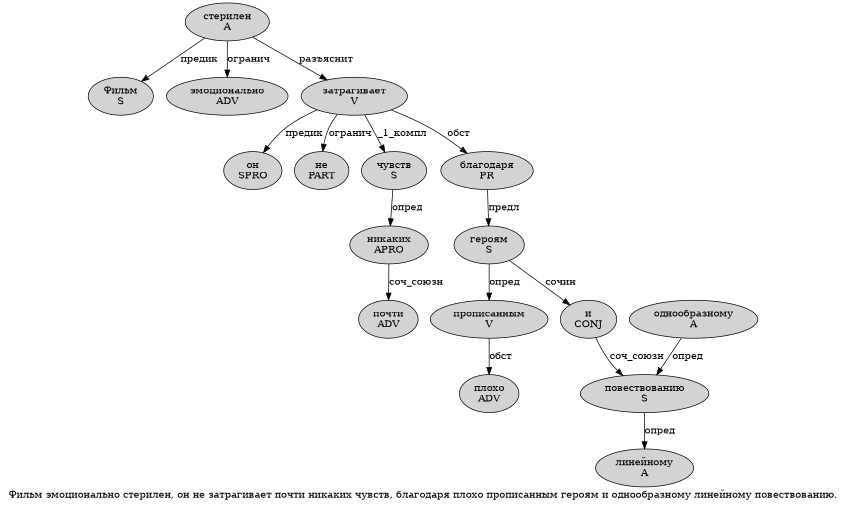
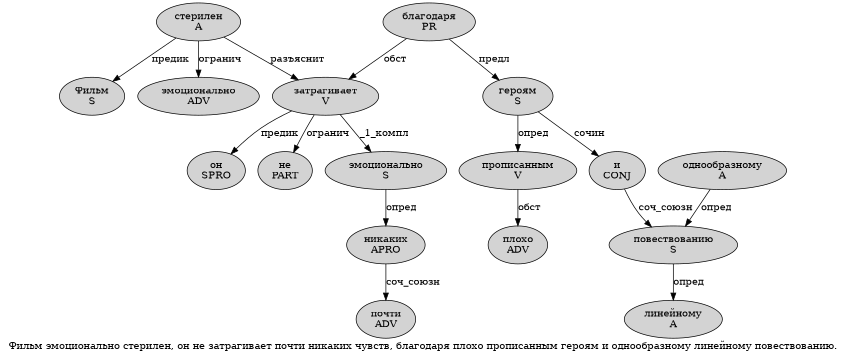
  digraph {
    label="Фильм эмоционально стерилен, он не затрагивает почти никаких чувств, благодаря плохо прописанным героям и однообразному линейному повествованию."
    node [fillcolor=lightgray penwidth=1 shape=ellipse style=filled]
    n1 [label="Фильм\nS"]
    n2 [label="эмоционально\nADV"]
    n3 [label="стерилен\nA"]
    n4 [label="затрагивает\nV"]
    n5 [label="он\nSPRO"]
    n6 [label="не\nPART"]
-   n7 [label="чувств\nS"]
+   n7 [label="эмоционально\nS"]
    n8 [label="благодаря\nPR"]
    n9 [label="никаких\nAPRO"]
    n10 [label="героям\nS"]
    n11 [label="почти\nADV"]
    n12 [label="прописанным\nV"]
    n13 [label="и\nCONJ"]
    n14 [label="плохо\nADV"]
    n15 [label="повествованию\nS"]
    n16 [label="линейному\nA"]
    n17 [label="однообразному\nA"]
    n3 -> n1 [label="предик"]
    n3 -> n2 [label="огранич"]
    n3 -> n4 [label="разъяснит"]
    n4 -> n5 [label="предик"]
    n4 -> n6 [label="огранич"]
    n4 -> n7 [label="_1_компл"]
-   n4 -> n8 [label="обст"]
+   n8 -> n4 [label="обст"]
    n7 -> n9 [label="опред"]
    n8 -> n10 [label="предл"]
    n9 -> n11 [label="соч_союзн"]
    n10 -> n12 [label="опред"]
    n10 -> n13 [label="сочин"]
    n12 -> n14 [label="обст"]
    n13 -> n15 [label="соч_союзн"]
    n15 -> n16 [label="опред"]
    n17 -> n15 [label="опред"]
  }
